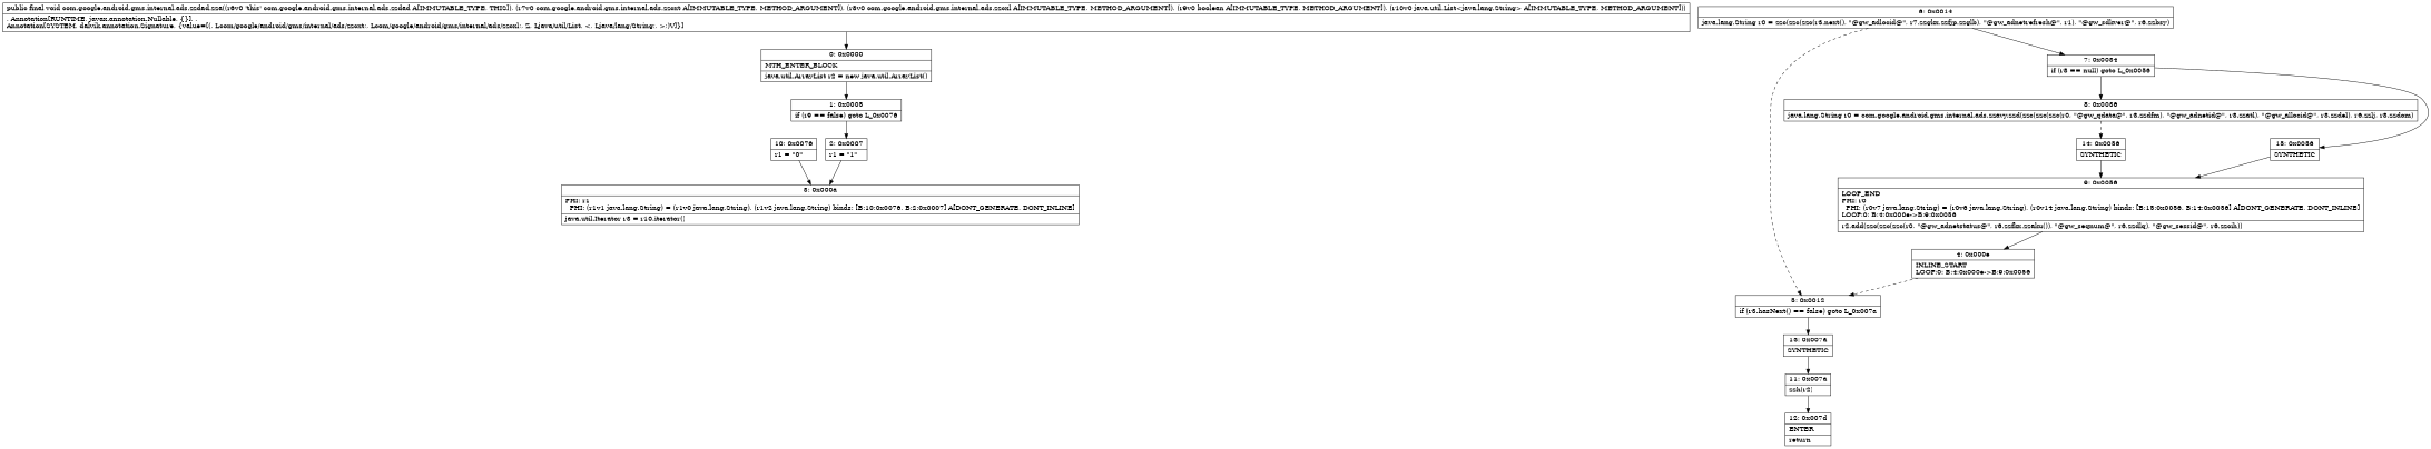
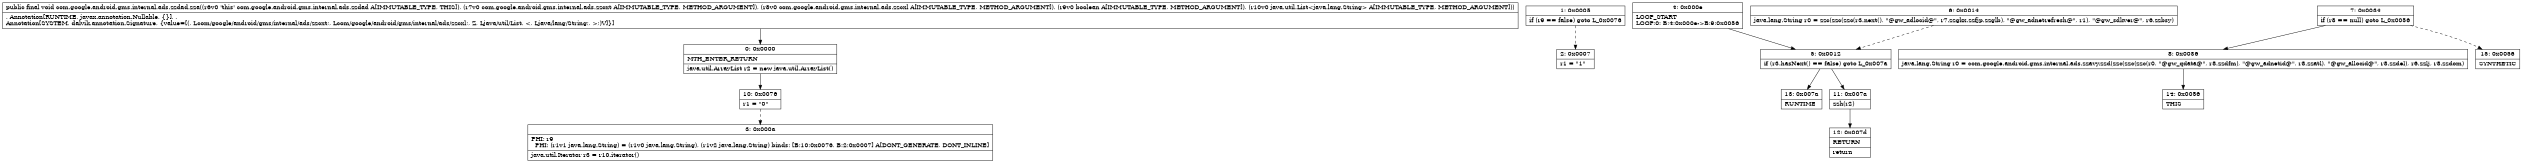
  digraph {
    node [shape=record]
-   n1 [label="{0\:\ 0x0000|MTH_ENTER_BLOCK\l|java.util.ArrayList r2 = new java.util.ArrayList()\l}"]
+   n1 [label="{0\:\ 0x0000|MTH_ENTER_RETURN\l|java.util.ArrayList r2 = new java.util.ArrayList()\l}"]
    n2 [label="{1\:\ 0x0005|if (r9 == false) goto L_0x0076\l}"]
    n3 [label="{2\:\ 0x0007|r1 = \"1\"\l}"]
-   n4 [label="{3\:\ 0x000a|PHI: r1 \l  PHI: (r1v1 java.lang.String) = (r1v0 java.lang.String), (r1v2 java.lang.String) binds: [B:10:0x0076, B:2:0x0007] A[DONT_GENERATE, DONT_INLINE]\l|java.util.Iterator r3 = r10.iterator()\l}"]
+   n4 [label="{3\:\ 0x000a|PHI: r9 \l  PHI: (r1v1 java.lang.String) = (r1v0 java.lang.String), (r1v2 java.lang.String) binds: [B:10:0x0076, B:2:0x0007] A[DONT_GENERATE, DONT_INLINE]\l|java.util.Iterator r3 = r10.iterator()\l}"]
    n5 [label="{10\:\ 0x0076|r1 = \"0\"\l}"]
-   n6 [label="{4\:\ 0x000e|INLINE_START\lLOOP:0: B:4:0x000e\-\>B:9:0x0056\l}"]
+   n6 [label="{4\:\ 0x000e|LOOP_START\lLOOP:0: B:4:0x000e\-\>B:9:0x0056\l}"]
    n7 [label="{5\:\ 0x0012|if (r3.hasNext() == false) goto L_0x007a\l}"]
-   n8 [label="{13\:\ 0x007a|SYNTHETIC\l}"]
+   n8 [label="{13\:\ 0x007a|RUNTIME\l}"]
    n9 [label="{6\:\ 0x0014|java.lang.String r0 = zzc(zzc(zzc(r3.next(), \"@gw_adlocid@\", r7.zzgkx.zzfjp.zzglb), \"@gw_adnetrefresh@\", r1), \"@gw_sdkver@\", r6.zzbsy)\l}"]
    n10 [label="{7\:\ 0x0034|if (r8 == null) goto L_0x0056\l}"]
    n11 [label="{11\:\ 0x007a|zzh(r2)\l}"]
    n12 [label="{8\:\ 0x0036|java.lang.String r0 = com.google.android.gms.internal.ads.zzavy.zzd(zzc(zzc(zzc(r0, \"@gw_qdata@\", r8.zzdfm), \"@gw_adnetid@\", r8.zzatl), \"@gw_allocid@\", r8.zzdel), r6.zzlj, r8.zzdom)\l}"]
    n13 [label="{15\:\ 0x0056|SYNTHETIC\l}"]
-   n14 [label="{14\:\ 0x0056|SYNTHETIC\l}"]
-   n15 [label="{9\:\ 0x0056|LOOP_END\lPHI: r0 \l  PHI: (r0v7 java.lang.String) = (r0v6 java.lang.String), (r0v14 java.lang.String) binds: [B:15:0x0056, B:14:0x0056] A[DONT_GENERATE, DONT_INLINE]\lLOOP:0: B:4:0x000e\-\>B:9:0x0056\l|r2.add(zzc(zzc(zzc(r0, \"@gw_adnetstatus@\", r6.zzfkx.zzaku()), \"@gw_seqnum@\", r6.zzdlq), \"@gw_sessid@\", r6.zzcih))\l}"]
-   n16 [label="{12\:\ 0x007d|ENTER\l|return\l}"]
+   n14 [label="{14\:\ 0x0056|THIS\l}"]
+   n16 [label="{12\:\ 0x007d|RETURN\l|return\l}"]
    n17 [label="{public final void com.google.android.gms.internal.ads.zzdad.zza((r6v0 'this' com.google.android.gms.internal.ads.zzdad A[IMMUTABLE_TYPE, THIS]), (r7v0 com.google.android.gms.internal.ads.zzcxt A[IMMUTABLE_TYPE, METHOD_ARGUMENT]), (r8v0 com.google.android.gms.internal.ads.zzcxl A[IMMUTABLE_TYPE, METHOD_ARGUMENT]), (r9v0 boolean A[IMMUTABLE_TYPE, METHOD_ARGUMENT]), (r10v0 java.util.List\<java.lang.String\> A[IMMUTABLE_TYPE, METHOD_ARGUMENT]))  | , Annotation[RUNTIME, javax.annotation.Nullable, \{\}], , \lAnnotation[SYSTEM, dalvik.annotation.Signature, \{value=[(, Lcom\/google\/android\/gms\/internal\/ads\/zzcxt;, Lcom\/google\/android\/gms\/internal\/ads\/zzcxl;, Z, Ljava\/util\/List, \<, Ljava\/lang\/String;, \>;)V]\}]\l}"]
-   n1 -> n2
-   n2 -> n3 [style=solid]
-   n3 -> n4
-   n5 -> n4
-   n6 -> n7 [style=dashed]
+   n1 -> n5
+   n2 -> n3 [style=dashed]
+   n5 -> n4 [style=dashed]
+   n6 -> n7
    n7 -> n8
-   n8 -> n11
+   n7 -> n11
    n9 -> n7 [style=dashed]
-   n9 -> n10
    n10 -> n12 [style=solid]
-   n10 -> n13
+   n10 -> n13 [style=dashed]
    n11 -> n16
-   n12 -> n14 [style=dashed]
-   n13 -> n15
-   n14 -> n15
-   n15 -> n6
+   n12 -> n14
    n17 -> n1
  }
